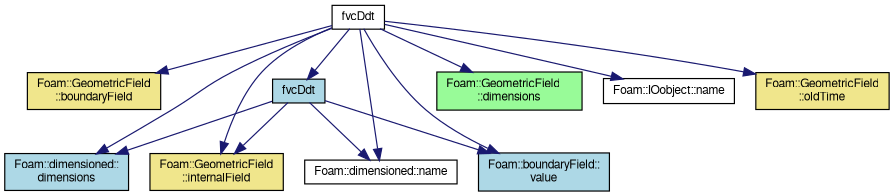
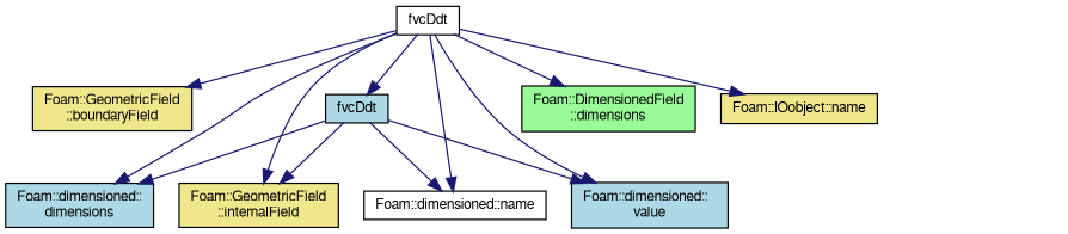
  digraph {
    rankdir=TB
    node [color=black fillcolor=white fontname=FreeSans fontsize=10 shape=record style=filled]
    edge [color=midnightblue fontname=FreeSans fontsize=10 labelfontname=FreeSans labelfontsize=10 style=solid]
    n1 [fontcolor=black height=0.2 label=fvcDdt width=0.4]
    n2 [fillcolor=khaki height=0.2 label="Foam::GeometricField\l::boundaryField" width=0.4]
    n3 [fillcolor=lightblue height=0.2 label="Foam::dimensioned::\ldimensions" width=0.4]
-   n4 [fillcolor=palegreen height=0.2 label="Foam::GeometricField\l::dimensions" width=0.4]
+   n4 [fillcolor=palegreen height=0.2 label="Foam::DimensionedField\l::dimensions" width=0.4]
    n5 [fillcolor=lightblue height=0.2 label=fvcDdt width=0.4]
    n6 [fillcolor=khaki height=0.2 label="Foam::GeometricField\l::internalField" width=0.4]
    n7 [height=0.2 label="Foam::dimensioned::name" width=0.4]
-   n8 [fillcolor=lightblue height=0.2 label="Foam::boundaryField::\lvalue" width=0.4]
-   n9 [height=0.2 label="Foam::IOobject::name" width=0.4]
-   n10 [fillcolor=khaki height=0.2 label="Foam::GeometricField\l::oldTime" width=0.4]
+   n8 [fillcolor=lightblue height=0.2 label="Foam::dimensioned::\lvalue" width=0.4]
+   n9 [fillcolor=khaki height=0.2 label="Foam::IOobject::name" width=0.4]
    n1 -> n2
    n1 -> n3
    n1 -> n4
    n1 -> n5
    n1 -> n6
    n1 -> n7
    n1 -> n8
    n1 -> n9
-   n1 -> n10
    n5 -> n3
    n5 -> n6
    n5 -> n7
    n5 -> n8
  }
